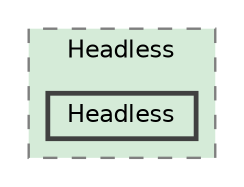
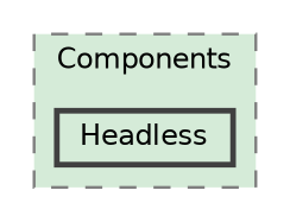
  digraph {
    compound=true
    n1 [color=grey25 fillcolor="#d5ebd8" fontname=Helvetica fontsize=10 height=0.2 label=Headless shape=box style="filled,bold" width=0.4]
    subgraph cluster_1 {
      bgcolor="#d5ebd8"
      fontname=Helvetica
      fontsize=10
-     label=Headless
+     label=Components
      pencolor=grey50
      style="filled,dashed"
      n1
    }
  }
